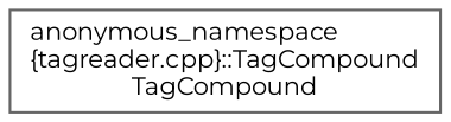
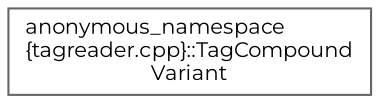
  digraph {
    rankdir=LR
    fontname=Montserrat
-   n1 [color=grey40 fillcolor=white fontname=Montserrat fontsize=10 height=0.2 label="anonymous_namespace\l\{tagreader.cpp\}::TagCompound\lTagCompound" shape=box style=filled width=0.4]
+   n1 [color=grey40 fillcolor=white fontname=Montserrat fontsize=10 height=0.2 label="anonymous_namespace\l\{tagreader.cpp\}::TagCompound\lVariant" shape=box style=filled width=0.4]
  }
